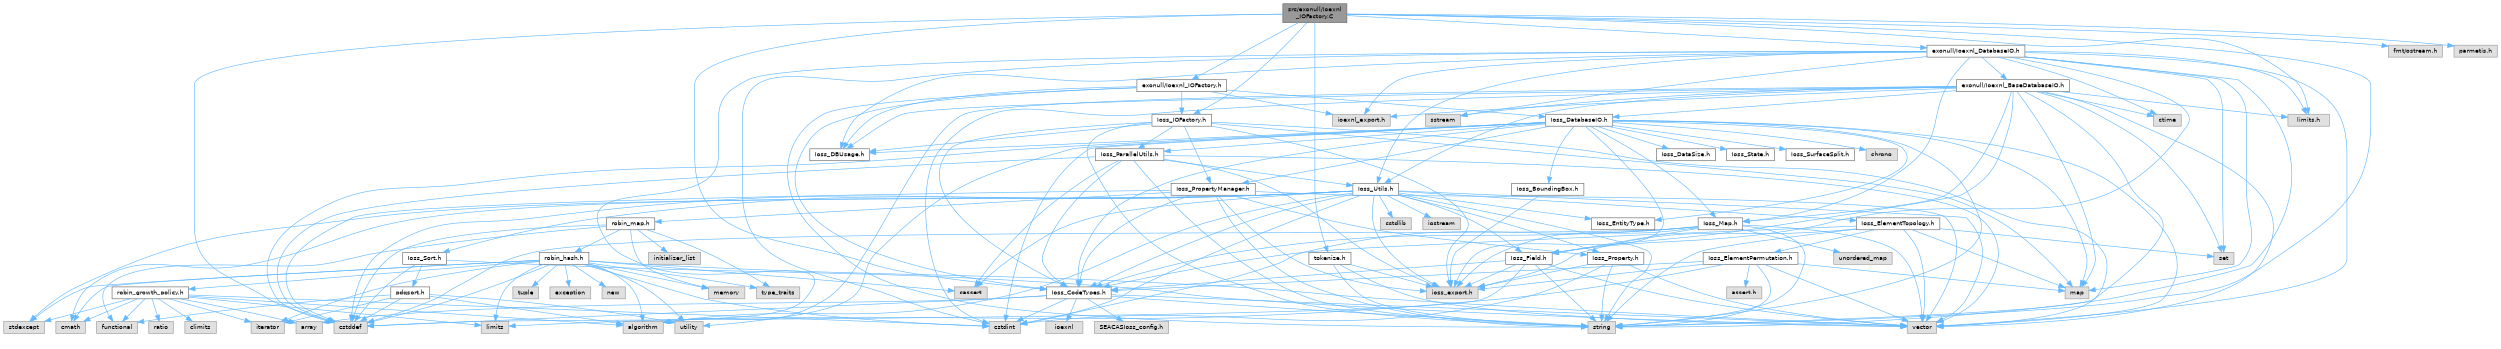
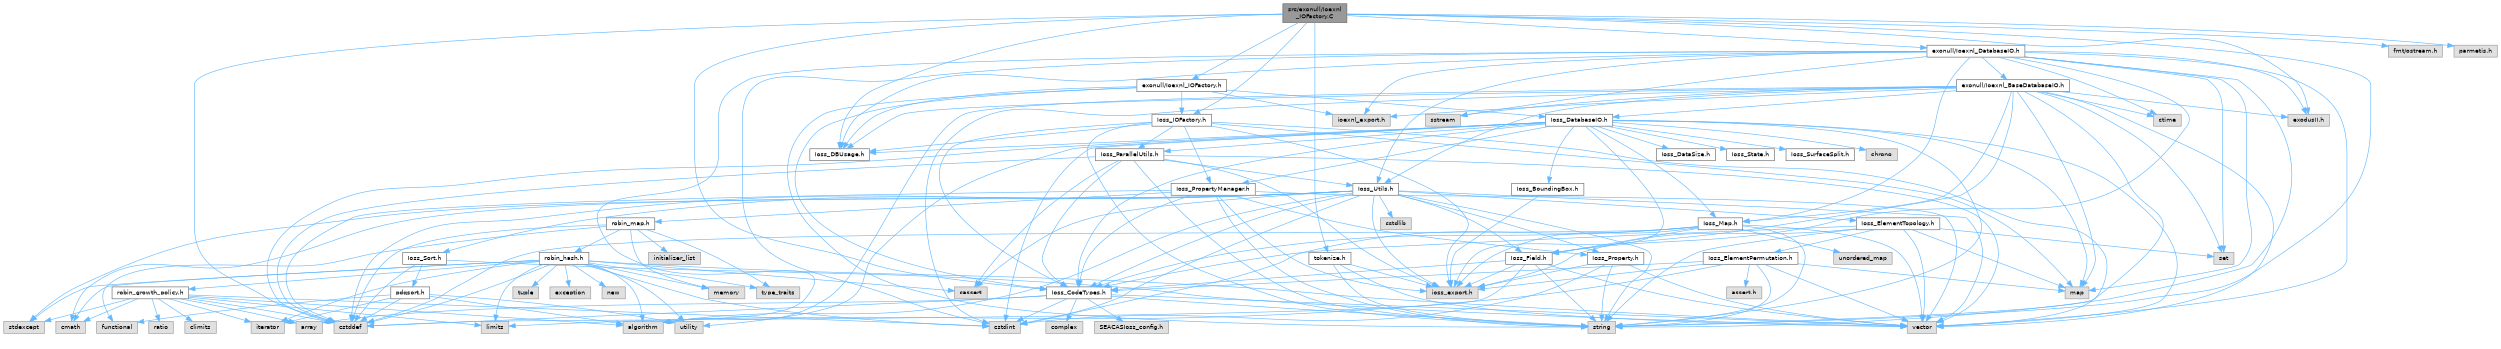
  digraph {
    fontname="DejaVu Sans"
    node [color=grey60 fillcolor="#E0E0E0" fontname="DejaVu Sans" fontsize=10 shape=box style=filled]
    edge [color=steelblue1 fontname="DejaVu Sans" fontsize=10 labelfontname=Helvetica labelfontsize=10 style=solid]
    n1 [color=gray40 fillcolor=grey60 fontcolor=black height=0.2 label="src/exonull/Ioexnl\l_IOFactory.C" width=0.4]
    n2 [color=grey40 fillcolor=white height=0.2 label="exonull/Ioexnl_DatabaseIO.h" width=0.4]
    n3 [color=grey40 fillcolor=white height=0.2 label="Ioss_DBUsage.h" width=0.4]
    n4 [color=grey40 fillcolor=white height=0.2 label="Ioss_CodeTypes.h" width=0.4]
    n5 [height=0.2 label=cstddef width=0.4]
    n6 [height=0.2 label=string width=0.4]
-   n7 [height=0.2 label="limits.h" width=0.4]
+   n7 [height=0.2 label="exodusII.h" width=0.4]
    n8 [color=grey40 fillcolor=white height=0.2 label="exonull/Ioexnl_IOFactory.h" width=0.4]
    n9 [color=grey40 fillcolor=white height=0.2 label="Ioss_IOFactory.h" width=0.4]
    n10 [color=grey40 fillcolor=white height=0.2 label="tokenize.h" width=0.4]
    n11 [height=0.2 label="fmt/ostream.h" width=0.4]
    n12 [height=0.2 label="parmetis.h" width=0.4]
    n13 [height=0.2 label="ioexnl_export.h" width=0.4]
    n14 [color=grey40 fillcolor=white height=0.2 label="Ioss_Field.h" width=0.4]
    n15 [height=0.2 label=cstdint width=0.4]
    n16 [height=0.2 label=vector width=0.4]
    n17 [color=grey40 fillcolor=white height=0.2 label="Ioss_Map.h" width=0.4]
    n18 [color=grey40 fillcolor=white height=0.2 label="Ioss_Utils.h" width=0.4]
    n19 [height=0.2 label=map width=0.4]
    n20 [height=0.2 label=set width=0.4]
    n21 [height=0.2 label=algorithm width=0.4]
    n22 [color=grey40 fillcolor=white height=0.2 label="exonull/Ioexnl_BaseDatabaseIO.h" width=0.4]
    n23 [height=0.2 label=ctime width=0.4]
    n24 [height=0.2 label=sstream width=0.4]
    n25 [height=0.2 label=array width=0.4]
    n26 [height=0.2 label="SEACASIoss_config.h" width=0.4]
-   n27 [height=0.2 label=ioexnl width=0.4]
+   n27 [height=0.2 label=complex width=0.4]
    n28 [color=grey40 fillcolor=white height=0.2 label="Ioss_DatabaseIO.h" width=0.4]
    n29 [height=0.2 label="ioss_export.h" width=0.4]
    n30 [color=grey40 fillcolor=white height=0.2 label="Ioss_ParallelUtils.h" width=0.4]
    n31 [color=grey40 fillcolor=white height=0.2 label="Ioss_PropertyManager.h" width=0.4]
    n32 [height=0.2 label=unordered_map width=0.4]
    n33 [color=grey40 fillcolor=white height=0.2 label="Ioss_ElementTopology.h" width=0.4]
-   n34 [color=grey40 fillcolor=white height=0.2 label="Ioss_EntityType.h" width=0.4]
    n35 [color=grey40 fillcolor=white height=0.2 label="Ioss_Property.h" width=0.4]
    n36 [color=grey40 fillcolor=white height=0.2 label="Ioss_Sort.h" width=0.4]
    n37 [height=0.2 label=cassert width=0.4]
    n38 [height=0.2 label=cmath width=0.4]
    n39 [height=0.2 label=cstdlib width=0.4]
-   n40 [height=0.2 label=iostream width=0.4]
    n41 [height=0.2 label=stdexcept width=0.4]
    n42 [color=grey40 fillcolor=white height=0.2 label="Ioss_ElementPermutation.h" width=0.4]
    n43 [color=grey40 fillcolor=white height=0.2 label="pdqsort.h" width=0.4]
    n44 [height=0.2 label="assert.h" width=0.4]
    n45 [height=0.2 label=limits width=0.4]
    n46 [height=0.2 label=functional width=0.4]
    n47 [height=0.2 label=iterator width=0.4]
    n48 [height=0.2 label=utility width=0.4]
    n49 [color=grey40 fillcolor=white height=0.2 label="Ioss_BoundingBox.h" width=0.4]
    n50 [color=grey40 fillcolor=white height=0.2 label="Ioss_DataSize.h" width=0.4]
    n51 [color=grey40 fillcolor=white height=0.2 label="Ioss_State.h" width=0.4]
    n52 [color=grey40 fillcolor=white height=0.2 label="Ioss_SurfaceSplit.h" width=0.4]
    n53 [height=0.2 label=chrono width=0.4]
    n54 [color=grey40 fillcolor=white height=0.2 label="robin_map.h" width=0.4]
    n55 [height=0.2 label=initializer_list width=0.4]
    n56 [height=0.2 label=memory width=0.4]
    n57 [height=0.2 label=type_traits width=0.4]
    n58 [color=grey40 fillcolor=white height=0.2 label="robin_hash.h" width=0.4]
    n59 [height=0.2 label=exception width=0.4]
    n60 [height=0.2 label=new width=0.4]
    n61 [height=0.2 label=tuple width=0.4]
    n62 [color=grey40 fillcolor=white height=0.2 label="robin_growth_policy.h" width=0.4]
    n63 [height=0.2 label=climits width=0.4]
    n64 [height=0.2 label=ratio width=0.4]
    n1 -> n2
+   n1 -> n3
    n1 -> n4
    n1 -> n5
    n1 -> n6
    n1 -> n7
    n1 -> n8
    n1 -> n9
    n1 -> n10
    n1 -> n11
    n1 -> n12
    n2 -> n3
    n2 -> n6
    n2 -> n7
    n2 -> n13
    n2 -> n14
    n2 -> n15
    n2 -> n16
    n2 -> n17
    n2 -> n18
    n2 -> n19
    n2 -> n20
    n2 -> n21
    n2 -> n22
    n2 -> n23
    n2 -> n24
    n4 -> n5
    n4 -> n6
    n4 -> n15
    n4 -> n16
    n4 -> n25
    n4 -> n26
    n4 -> n27
    n8 -> n3
    n8 -> n4
    n8 -> n6
    n8 -> n9
    n8 -> n13
    n8 -> n28
    n9 -> n3
    n9 -> n4
    n9 -> n6
    n9 -> n16
    n9 -> n19
    n9 -> n29
    n9 -> n30
    n9 -> n31
    n10 -> n6
    n10 -> n16
    n10 -> n29
    n14 -> n4
    n14 -> n5
    n14 -> n6
    n14 -> n16
    n14 -> n29
    n17 -> n4
    n17 -> n5
    n17 -> n6
    n17 -> n14
    n17 -> n15
    n17 -> n16
    n17 -> n29
    n17 -> n32
    n18 -> n4
    n18 -> n5
    n18 -> n6
    n18 -> n14
    n18 -> n15
    n18 -> n16
    n18 -> n21
    n18 -> n29
    n18 -> n33
-   n18 -> n34
    n18 -> n35
    n18 -> n36
    n18 -> n37
    n18 -> n38
    n18 -> n39
-   n18 -> n40
    n18 -> n41
    n22 -> n3
    n22 -> n6
    n22 -> n7
    n22 -> n13
    n22 -> n14
    n22 -> n15
    n22 -> n16
    n22 -> n17
    n22 -> n18
    n22 -> n19
    n22 -> n20
    n22 -> n21
    n22 -> n23
    n22 -> n24
    n22 -> n28
    n28 -> n3
    n28 -> n4
    n28 -> n5
    n28 -> n6
    n28 -> n15
    n28 -> n16
    n28 -> n17
    n28 -> n19
    n28 -> n29
    n28 -> n30
    n28 -> n31
-   n28 -> n34
    n28 -> n48
    n28 -> n49
    n28 -> n50
    n28 -> n51
    n28 -> n52
    n28 -> n53
    n30 -> n4
    n30 -> n5
    n30 -> n6
    n30 -> n16
    n30 -> n18
    n30 -> n29
    n30 -> n37
    n31 -> n4
    n31 -> n5
    n31 -> n6
    n31 -> n16
    n31 -> n29
    n31 -> n35
    n31 -> n54
    n33 -> n4
    n33 -> n6
    n33 -> n16
    n33 -> n19
    n33 -> n20
    n33 -> n29
    n33 -> n42
    n35 -> n6
    n35 -> n15
    n35 -> n16
    n35 -> n29
    n36 -> n5
    n36 -> n16
    n36 -> n43
    n42 -> n4
    n42 -> n6
    n42 -> n16
    n42 -> n19
    n42 -> n29
    n42 -> n44
    n42 -> n45
    n43 -> n5
    n43 -> n21
    n43 -> n46
    n43 -> n47
    n43 -> n48
    n49 -> n29
    n54 -> n5
    n54 -> n46
    n54 -> n55
    n54 -> n56
    n54 -> n57
    n54 -> n58
    n58 -> n5
    n58 -> n15
    n58 -> n16
    n58 -> n21
    n58 -> n37
    n58 -> n38
    n58 -> n41
    n58 -> n45
    n58 -> n47
    n58 -> n48
    n58 -> n56
    n58 -> n57
    n58 -> n59
    n58 -> n60
    n58 -> n61
    n58 -> n62
-   n62 -> n46
+   n62 -> n5
    n62 -> n15
    n62 -> n21
    n62 -> n25
    n62 -> n38
    n62 -> n41
    n62 -> n45
    n62 -> n47
    n62 -> n63
    n62 -> n64
  }
